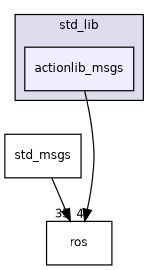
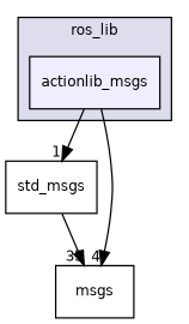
  digraph {
    compound=true
    node [fontname=Helvetica fontsize=10 shape=box]
    edge [labeldistance=1.5 labelfontname=Helvetica labelfontsize=10]
    n1 [fillcolor="#eeeeff" label=actionlib_msgs pencolor=black style=filled]
    n2 [label=std_msgs]
-   n3 [label=ros]
+   n3 [label=msgs]
    subgraph cluster_1 {
      bgcolor="#ddddee"
      fontname=Helvetica
      fontsize=10
-     label=std_lib
+     label=ros_lib
      pencolor=black
      n1
    }
+   n1 -> n2 [headlabel=1]
    n1 -> n3 [headlabel=4]
    n2 -> n3 [headlabel=35]
  }
